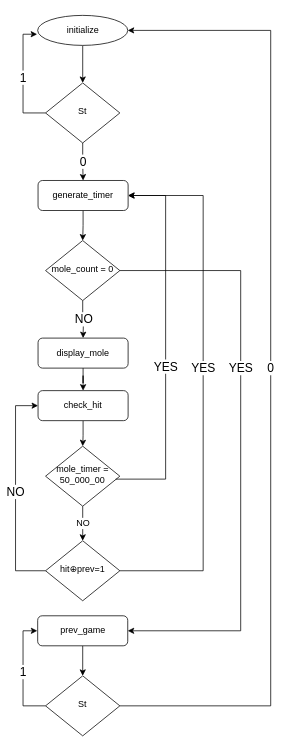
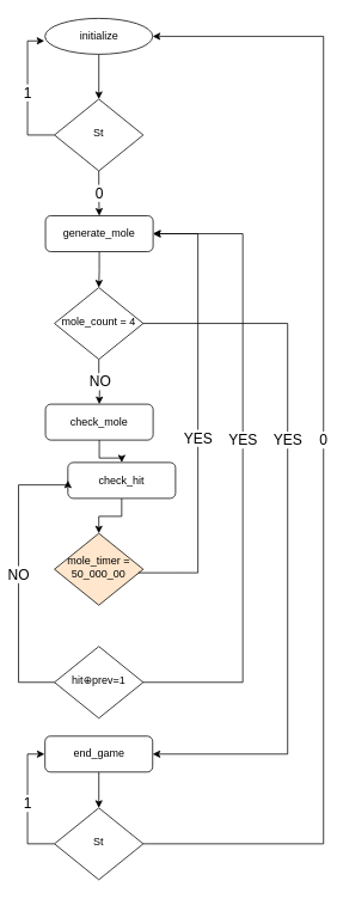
  <mxCell id="0" />
  <mxCell id="1" parent="0" />
  <mxCell id="2" value="" style="edgeStyle=orthogonalEdgeStyle;rounded=0;orthogonalLoop=1;jettySize=auto;html=1;fontSize=12;" edge="1" parent="1" source="3" target="5"><mxGeometry relative="1" as="geometry" /></mxCell>
  <mxCell id="3" value="initialize" style="ellipse;whiteSpace=wrap;html=1;fontSize=12;glass=0;strokeWidth=1;shadow=0;" parent="1" vertex="1"><mxGeometry x="49.5" y="20" width="120" height="40" as="geometry" /></mxCell>
  <mxCell id="4" value="0" style="edgeStyle=orthogonalEdgeStyle;rounded=0;orthogonalLoop=1;jettySize=auto;html=1;fontSize=16;" edge="1" parent="1" source="5" target="8"><mxGeometry relative="1" as="geometry" /></mxCell>
  <mxCell id="5" value="St" style="rhombus;whiteSpace=wrap;html=1;shadow=0;fontFamily=Helvetica;fontSize=12;align=center;strokeWidth=1;spacing=6;spacingTop=-4;arcSize=20;resizeWidth=0;resizable=1;fixedWidth=0;autosize=0;" parent="1" vertex="1"><mxGeometry x="60" y="110" width="99" height="80" as="geometry" /></mxCell>
  <mxCell id="6" value="1" style="endArrow=classic;html=1;rounded=0;exitX=0;exitY=0.5;exitDx=0;exitDy=0;entryX=-0.006;entryY=0.628;entryDx=0;entryDy=0;entryPerimeter=0;edgeStyle=orthogonalEdgeStyle;fontSize=16;fontStyle=0;fontFamily=Helvetica;" edge="1" parent="1" source="5" target="3"><mxGeometry width="50" height="50" relative="1" as="geometry"><mxPoint x="240" y="340" as="sourcePoint" /><mxPoint x="-70" y="220" as="targetPoint" /><Array as="points"><mxPoint x="30" y="150" /><mxPoint x="30" y="45" /></Array></mxGeometry></mxCell>
  <mxCell id="7" value="" style="edgeStyle=orthogonalEdgeStyle;rounded=0;orthogonalLoop=1;jettySize=auto;html=1;fontSize=12;" edge="1" parent="1" source="8" target="16"><mxGeometry relative="1" as="geometry" /></mxCell>
- <mxCell id="8" value="generate_timer" style="rounded=1;whiteSpace=wrap;html=1;fontSize=12;glass=0;strokeWidth=1;shadow=0;" vertex="1" parent="1"><mxGeometry x="50" y="240" width="120" height="40" as="geometry" /></mxCell>
+ <mxCell id="8" value="generate_mole" style="rounded=1;whiteSpace=wrap;html=1;fontSize=12;glass=0;strokeWidth=1;shadow=0;" vertex="1" parent="1"><mxGeometry x="50" y="240" width="120" height="40" as="geometry" /></mxCell>
  <mxCell id="9" value="" style="edgeStyle=orthogonalEdgeStyle;rounded=0;orthogonalLoop=1;jettySize=auto;html=1;entryX=0.5;entryY=0;entryDx=0;entryDy=0;fontSize=12;" edge="1" parent="1" source="10" target="12"><mxGeometry relative="1" as="geometry" /></mxCell>
- <mxCell id="10" value="display_mole" style="rounded=1;whiteSpace=wrap;html=1;fontSize=12;glass=0;strokeWidth=1;shadow=0;" vertex="1" parent="1"><mxGeometry x="50" y="450" width="120" height="40" as="geometry" /></mxCell>
+ <mxCell id="10" value="check_mole" style="rounded=1;whiteSpace=wrap;html=1;fontSize=12;glass=0;strokeWidth=1;shadow=0;" vertex="1" parent="1"><mxGeometry x="50" y="450" width="120" height="40" as="geometry" /></mxCell>
  <mxCell id="11" value="" style="edgeStyle=orthogonalEdgeStyle;rounded=0;orthogonalLoop=1;jettySize=auto;html=1;fontSize=12;" edge="1" parent="1" source="12" target="19"><mxGeometry relative="1" as="geometry" /></mxCell>
- <mxCell id="12" value="check_hit" style="rounded=1;whiteSpace=wrap;html=1;fontSize=12;glass=0;strokeWidth=1;shadow=0;" vertex="1" parent="1"><mxGeometry x="50" y="520" width="120" height="40" as="geometry" /></mxCell>
+ <mxCell id="12" value="check_hit" style="rounded=1;whiteSpace=wrap;html=1;fontSize=12;glass=0;strokeWidth=1;shadow=0;" vertex="1" parent="1"><mxGeometry x="75" y="515" width="120" height="40" as="geometry" /></mxCell>
  <mxCell id="13" value="" style="edgeStyle=orthogonalEdgeStyle;rounded=0;orthogonalLoop=1;jettySize=auto;html=1;fontSize=12;" edge="1" parent="1" source="14" target="24"><mxGeometry relative="1" as="geometry" /></mxCell>
- <mxCell id="14" value="prev_game" style="rounded=1;whiteSpace=wrap;html=1;fontSize=12;glass=0;strokeWidth=1;shadow=0;" vertex="1" parent="1"><mxGeometry x="49.5" y="820" width="120" height="40" as="geometry" /></mxCell>
+ <mxCell id="14" value="end_game" style="rounded=1;whiteSpace=wrap;html=1;fontSize=12;glass=0;strokeWidth=1;shadow=0;" vertex="1" parent="1"><mxGeometry x="49.5" y="820" width="120" height="40" as="geometry" /></mxCell>
  <mxCell id="15" value="NO" style="edgeStyle=orthogonalEdgeStyle;rounded=0;orthogonalLoop=1;jettySize=auto;html=1;fontSize=16;" edge="1" parent="1" source="16"><mxGeometry relative="1" as="geometry"><mxPoint x="110" y="450" as="targetPoint" /></mxGeometry></mxCell>
- <mxCell id="16" value="mole_count = 0" style="rhombus;whiteSpace=wrap;html=1;shadow=0;fontFamily=Helvetica;fontSize=12;align=center;strokeWidth=1;spacing=6;spacingTop=-4;arcSize=20;resizeWidth=0;resizable=1;fixedWidth=0;autosize=0;" vertex="1" parent="1"><mxGeometry x="60" y="320" width="99" height="80" as="geometry" /></mxCell>
+ <mxCell id="16" value="mole_count = 4" style="rhombus;whiteSpace=wrap;html=1;shadow=0;fontFamily=Helvetica;fontSize=12;align=center;strokeWidth=1;spacing=6;spacingTop=-4;arcSize=20;resizeWidth=0;resizable=1;fixedWidth=0;autosize=0;" vertex="1" parent="1"><mxGeometry x="60" y="320" width="99" height="80" as="geometry" /></mxCell>
  <mxCell id="17" value="YES" style="endArrow=classic;html=1;rounded=0;exitX=1;exitY=0.5;exitDx=0;exitDy=0;edgeStyle=orthogonalEdgeStyle;fontSize=16;" edge="1" parent="1" source="16" target="14"><mxGeometry x="-0.265" width="50" height="50" relative="1" as="geometry"><mxPoint x="279.97" y="312.48" as="sourcePoint" /><mxPoint x="170" y="840" as="targetPoint" /><Array as="points"><mxPoint x="320" y="360" /><mxPoint x="320" y="840" /></Array><mxPoint as="offset" /></mxGeometry></mxCell>
- <mxCell id="18" value="NO" style="edgeStyle=orthogonalEdgeStyle;rounded=0;orthogonalLoop=1;jettySize=auto;html=1;fontSize=12;" edge="1" parent="1" source="19" target="21"><mxGeometry relative="1" as="geometry" /></mxCell>
- <mxCell id="19" value="mole_timer = 50_000_00" style="rhombus;whiteSpace=wrap;html=1;shadow=0;fontFamily=Helvetica;fontSize=12;align=center;strokeWidth=1;spacing=6;spacingTop=-4;arcSize=20;resizeWidth=0;resizable=1;fixedWidth=0;autosize=0;" vertex="1" parent="1"><mxGeometry x="60" y="594" width="99" height="80" as="geometry" /></mxCell>
+ <mxCell id="19" value="mole_timer = 50_000_00" style="rhombus;whiteSpace=wrap;html=1;shadow=0;fontFamily=Helvetica;fontSize=12;align=center;strokeWidth=1;spacing=6;spacingTop=-4;arcSize=20;resizeWidth=0;resizable=1;fixedWidth=0;autosize=0;fillColor=#ffe6cc;" vertex="1" parent="1"><mxGeometry x="60" y="594" width="99" height="80" as="geometry" /></mxCell>
  <mxCell id="20" value="YES" style="endArrow=classic;html=1;rounded=0;exitX=0.944;exitY=0.549;exitDx=0;exitDy=0;edgeStyle=orthogonalEdgeStyle;exitPerimeter=0;fontSize=16;" edge="1" parent="1" source="19" target="8"><mxGeometry x="-0.127" width="50" height="50" relative="1" as="geometry"><mxPoint x="159.5" y="630" as="sourcePoint" /><mxPoint x="170" y="340" as="targetPoint" /><Array as="points"><mxPoint x="220" y="638" /><mxPoint x="220" y="260" /></Array><mxPoint as="offset" /></mxGeometry></mxCell>
  <mxCell id="21" value="hit⊕prev=1" style="rhombus;whiteSpace=wrap;html=1;shadow=0;fontFamily=Helvetica;fontSize=12;align=center;strokeWidth=1;spacing=6;spacingTop=-4;arcSize=20;resizeWidth=0;resizable=1;fixedWidth=0;autosize=0;" vertex="1" parent="1"><mxGeometry x="60" y="720" width="99" height="80" as="geometry" /></mxCell>
  <mxCell id="22" value="YES" style="endArrow=classic;html=1;rounded=0;exitX=1;exitY=0.5;exitDx=0;exitDy=0;edgeStyle=orthogonalEdgeStyle;fontSize=16;" edge="1" parent="1" source="21" target="8"><mxGeometry x="0.072" width="50" height="50" relative="1" as="geometry"><mxPoint x="163" y="648" as="sourcePoint" /><mxPoint x="170" y="350" as="targetPoint" /><Array as="points"><mxPoint x="270" y="760" /><mxPoint x="270" y="260" /></Array><mxPoint as="offset" /></mxGeometry></mxCell>
  <mxCell id="23" value="NO" style="endArrow=classic;html=1;rounded=0;exitX=0;exitY=0.5;exitDx=0;exitDy=0;entryX=0;entryY=0.5;entryDx=0;entryDy=0;edgeStyle=orthogonalEdgeStyle;fontSize=16;" edge="1" parent="1" source="21" target="12"><mxGeometry width="50" height="50" relative="1" as="geometry"><mxPoint x="50" y="745" as="sourcePoint" /><mxPoint x="39" y="640" as="targetPoint" /><Array as="points"><mxPoint x="20" y="760" /><mxPoint x="20" y="540" /></Array></mxGeometry></mxCell>
  <mxCell id="24" value="St" style="rhombus;whiteSpace=wrap;html=1;shadow=0;fontFamily=Helvetica;fontSize=12;align=center;strokeWidth=1;spacing=6;spacingTop=-4;arcSize=20;resizeWidth=0;resizable=1;fixedWidth=0;autosize=0;" vertex="1" parent="1"><mxGeometry x="60" y="900" width="99" height="80" as="geometry" /></mxCell>
  <mxCell id="25" value="1" style="endArrow=classic;html=1;rounded=0;entryX=-0.006;entryY=0.628;entryDx=0;entryDy=0;entryPerimeter=0;edgeStyle=orthogonalEdgeStyle;fontSize=16;" edge="1" parent="1" source="24"><mxGeometry width="50" height="50" relative="1" as="geometry"><mxPoint x="60" y="920" as="sourcePoint" /><mxPoint x="49" y="840" as="targetPoint" /><Array as="points"><mxPoint x="30" y="940" /><mxPoint x="30" y="840" /></Array></mxGeometry></mxCell>
  <mxCell id="26" value="0" style="endArrow=classic;html=1;rounded=0;edgeStyle=orthogonalEdgeStyle;fontSize=16;" edge="1" parent="1" source="24" target="3"><mxGeometry x="0.008" width="50" height="50" relative="1" as="geometry"><mxPoint x="304" y="950" as="sourcePoint" /><mxPoint x="315" y="450" as="targetPoint" /><Array as="points"><mxPoint x="360" y="940" /><mxPoint x="360" y="40" /></Array><mxPoint as="offset" /></mxGeometry></mxCell>
